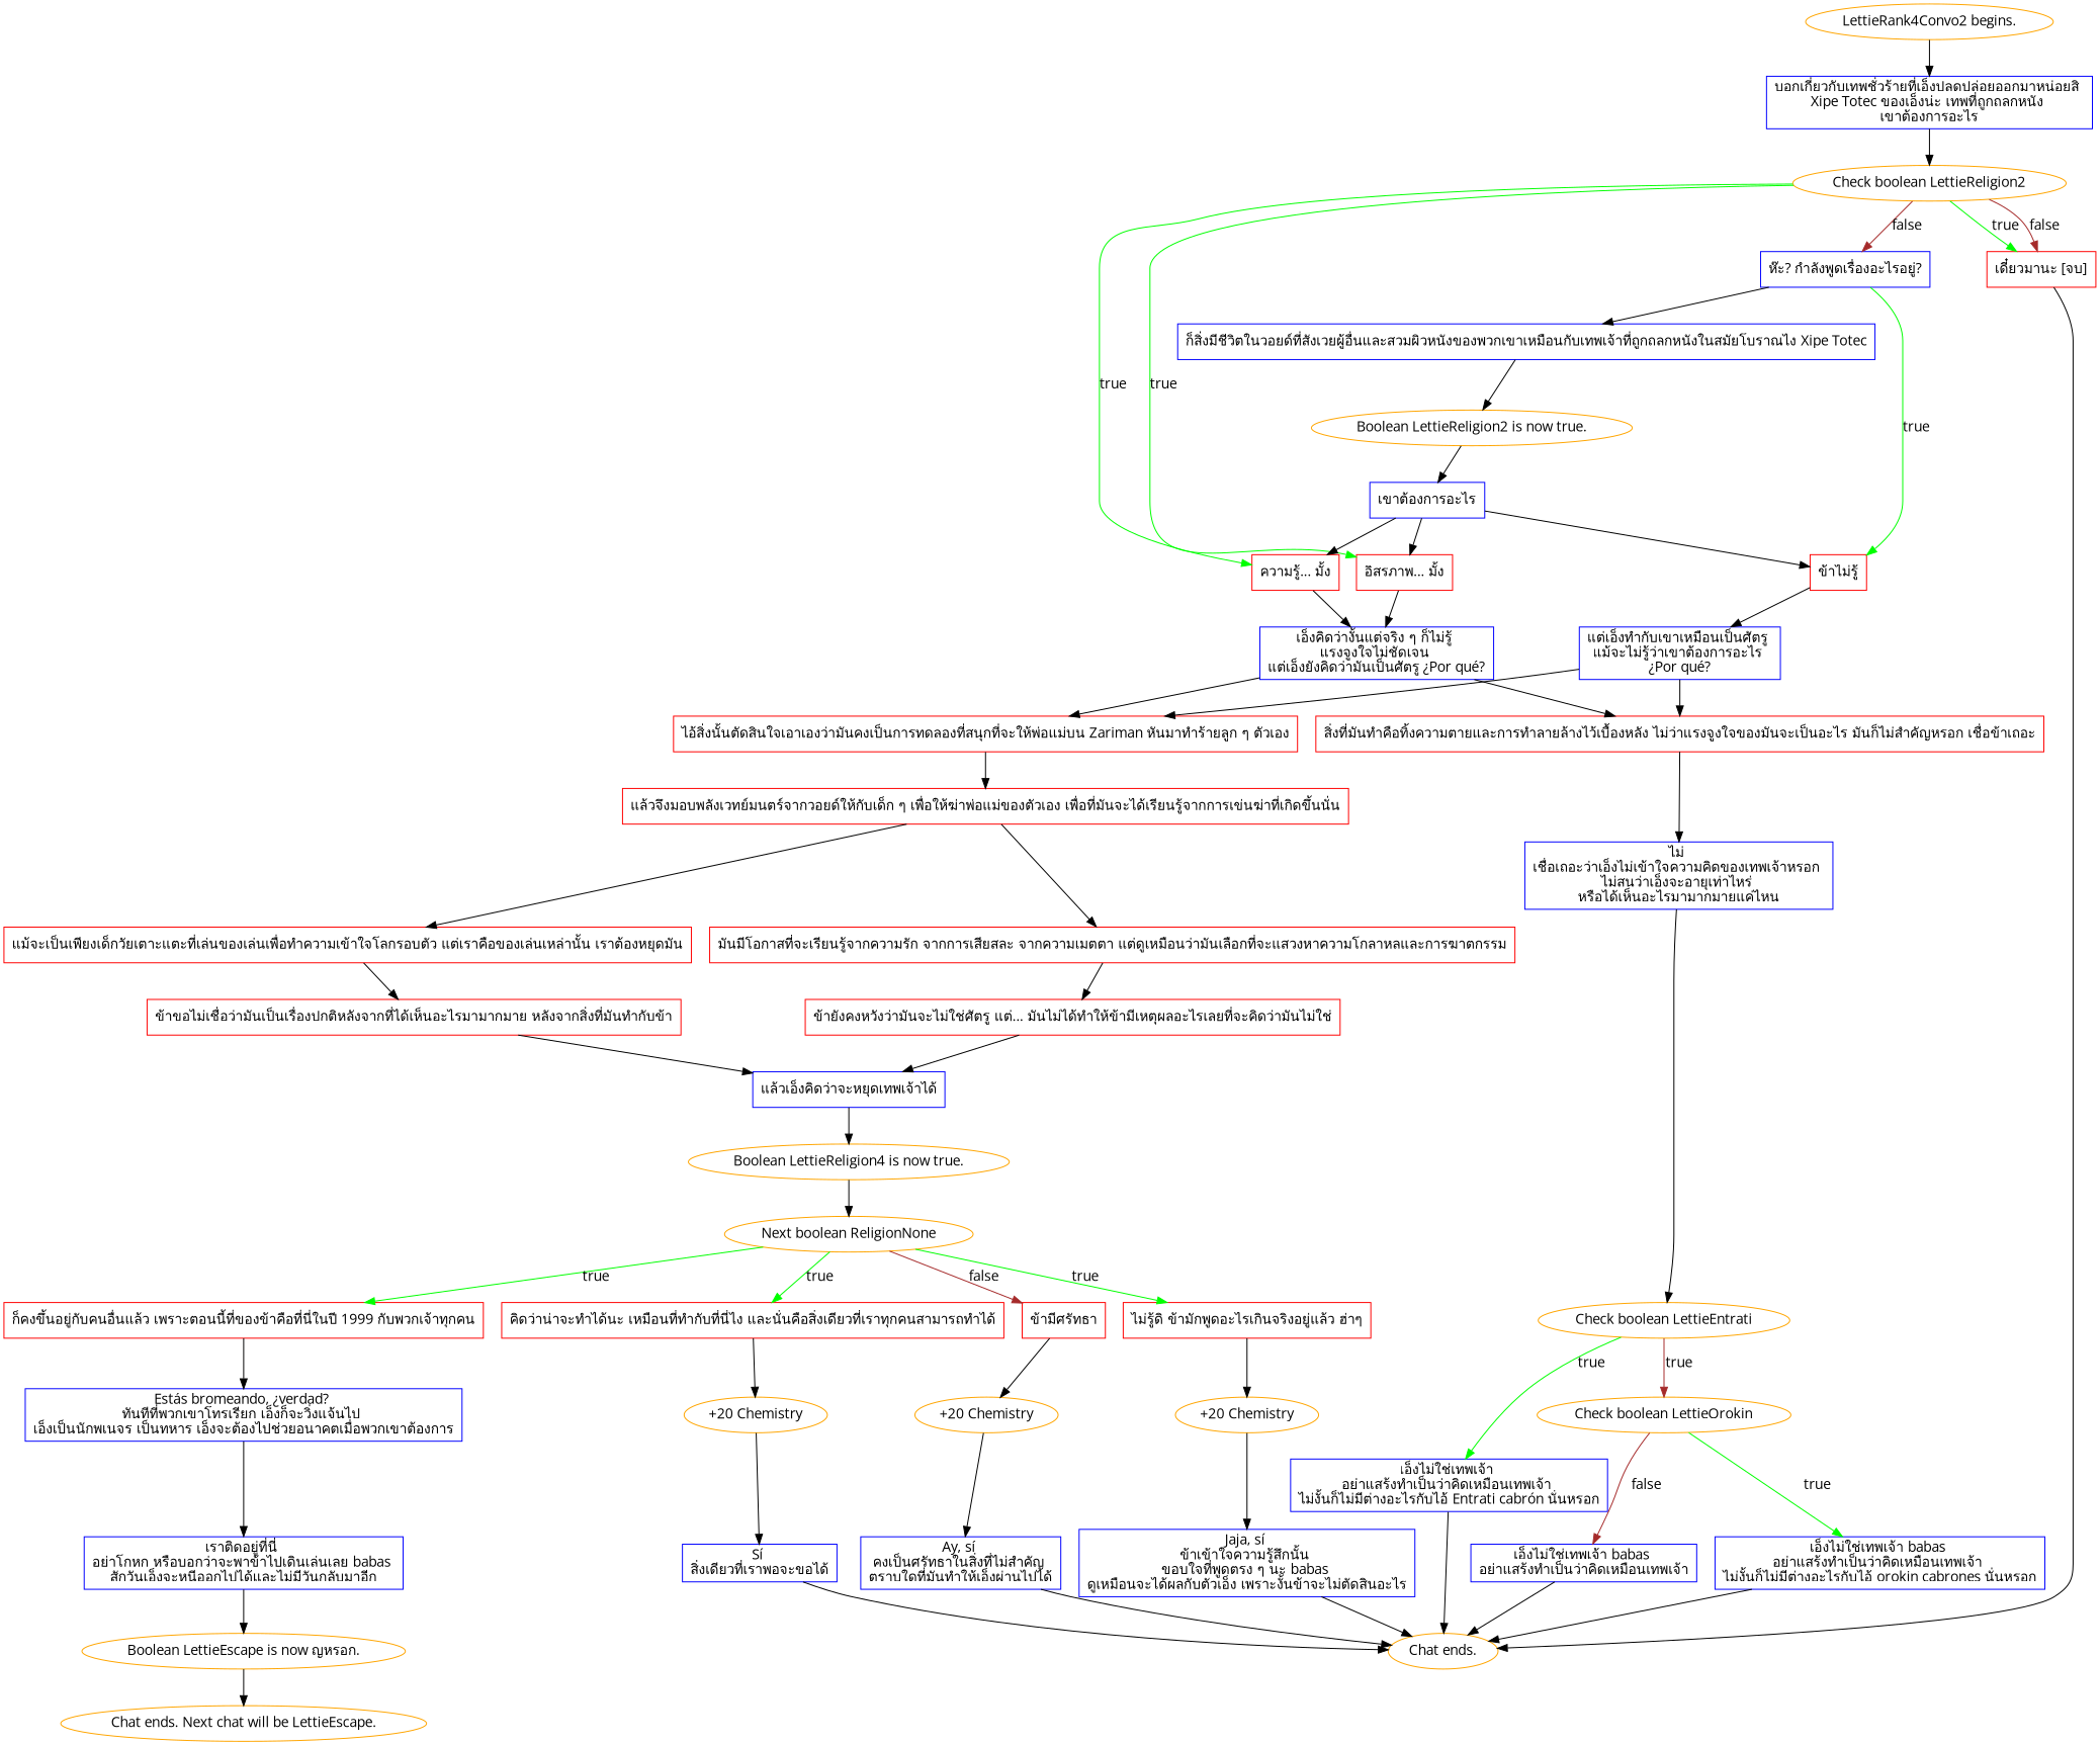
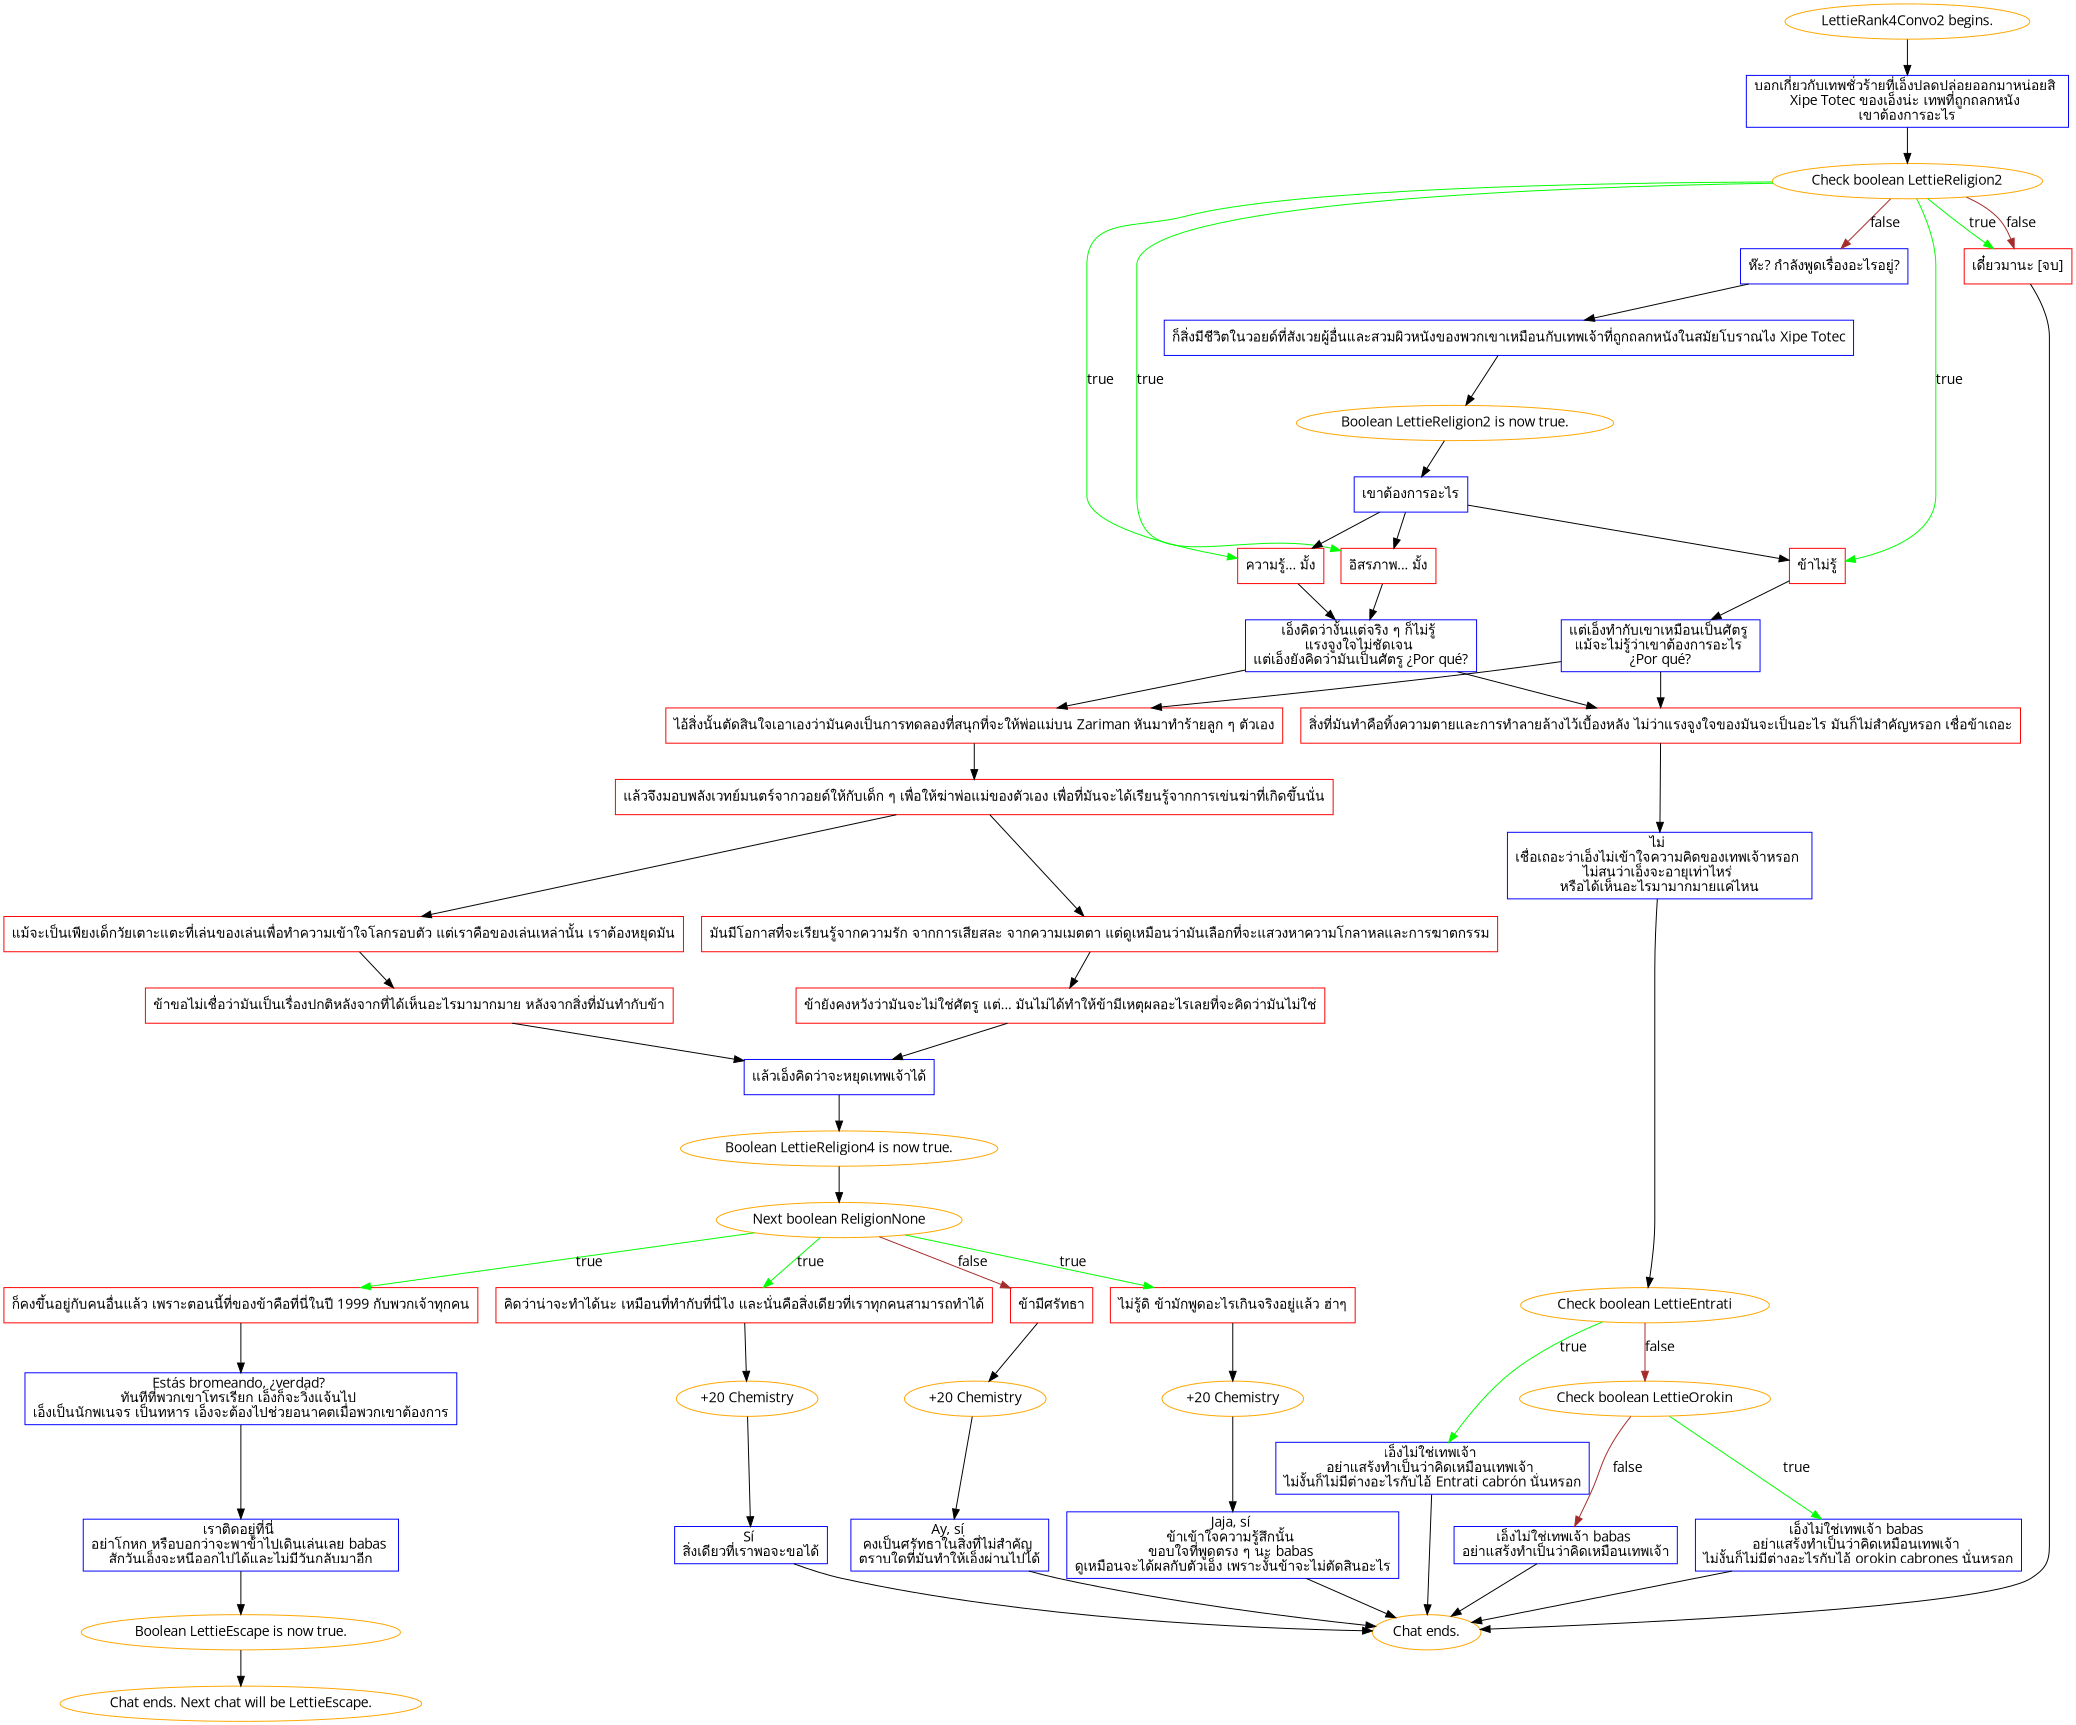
  digraph {
    fontname="Open Sans"
    node [color=blue fontname="Open Sans" shape=box]
    edge [fontname="Open Sans"]
    "LettieRank4Convo2 begins." [color=orange shape=""]
    n2 [label="บอกเกี่ยวกับเทพชั่วร้ายที่เอ็งปลดปล่อยออกมาหน่อยสิ \nXipe Totec ของเอ็งน่ะ เทพที่ถูกถลกหนัง \nเขาต้องการอะไร"]
    n3 [color=orange label="Check boolean LettieReligion2" shape=""]
    n4 [color=red label="อิสรภาพ... มั้ง"]
    n5 [color=red label="ความรู้... มั้ง"]
    n6 [color=red label="ข้าไม่รู้"]
    n7 [color=red label="เดี๋ยวมานะ [จบ]"]
    n8 [label="ห๊ะ? กำลังพูดเรื่องอะไรอยู่?"]
    n9 [label="เอ็งคิดว่างั้นแต่จริง ๆ ก็ไม่รู้ \nแรงจูงใจไม่ชัดเจน \nแต่เอ็งยังคิดว่ามันเป็นศัตรู ¿Por qué?"]
    n10 [label="แต่เอ็งทำกับเขาเหมือนเป็นศัตรู \nแม้จะไม่รู้ว่าเขาต้องการอะไร \n¿Por qué?"]
    "Chat ends." [color=orange shape=""]
    n12 [label="ก็สิ่งมีชีวิตในวอยด์ที่สังเวยผู้อื่นและสวมผิวหนังของพวกเขาเหมือนกับเทพเจ้าที่ถูกถลกหนังในสมัยโบราณไง Xipe Totec"]
    n13 [color=red label="ไอ้สิ่งนั้นตัดสินใจเอาเองว่ามันคงเป็นการทดลองที่สนุกที่จะให้พ่อแม่บน Zariman หันมาทำร้ายลูก ๆ ตัวเอง"]
    n14 [color=red label="สิ่งที่มันทำคือทิ้งความตายและการทำลายล้างไว้เบื้องหลัง ไม่ว่าแรงจูงใจของมันจะเป็นอะไร มันก็ไม่สำคัญหรอก เชื่อข้าเถอะ"]
    n15 [color=orange label="Boolean LettieReligion2 is now true." shape=""]
    n16 [color=red label="แล้วจึงมอบพลังเวทย์มนตร์จากวอยด์ให้กับเด็ก ๆ เพื่อให้ฆ่าพ่อแม่ของตัวเอง เพื่อที่มันจะได้เรียนรู้จากการเข่นฆ่าที่เกิดขึ้นนั่น"]
    n17 [label="ไม่ \nเชื่อเถอะว่าเอ็งไม่เข้าใจความคิดของเทพเจ้าหรอก \nไม่สนว่าเอ็งจะอายุเท่าไหร่ \nหรือได้เห็นอะไรมามากมายแค่ไหน"]
    n18 [label="เขาต้องการอะไร"]
    n19 [color=red label="มันมีโอกาสที่จะเรียนรู้จากความรัก จากการเสียสละ จากความเมตตา แต่ดูเหมือนว่ามันเลือกที่จะแสวงหาความโกลาหลและการฆาตกรรม"]
    n20 [color=red label="แม้จะเป็นเพียงเด็กวัยเตาะแตะที่เล่นของเล่นเพื่อทำความเข้าใจโลกรอบตัว แต่เราคือของเล่นเหล่านั้น เราต้องหยุดมัน"]
    n21 [color=orange label="Check boolean LettieEntrati" shape=""]
    n22 [color=red label="ข้ายังคงหวังว่ามันจะไม่ใช่ศัตรู แต่... มันไม่ได้ทำให้ข้ามีเหตุผลอะไรเลยที่จะคิดว่ามันไม่ใช่"]
    n23 [color=red label="ข้าขอไม่เชื่อว่ามันเป็นเรื่องปกติหลังจากที่ได้เห็นอะไรมามากมาย หลังจากสิ่งที่มันทำกับข้า"]
    n24 [label="เอ็งไม่ใช่เทพเจ้า \nอย่าแสร้งทำเป็นว่าคิดเหมือนเทพเจ้า \nไม่งั้นก็ไม่มีต่างอะไรกับไอ้ Entrati cabrón นั่นหรอก"]
    n25 [color=orange label="Check boolean LettieOrokin" shape=""]
    n26 [label="แล้วเอ็งคิดว่าจะหยุดเทพเจ้าได้"]
    n27 [label="เอ็งไม่ใช่เทพเจ้า babas \nอย่าแสร้งทำเป็นว่าคิดเหมือนเทพเจ้า \nไม่งั้นก็ไม่มีต่างอะไรกับไอ้ orokin cabrones นั่นหรอก"]
    n28 [label="เอ็งไม่ใช่เทพเจ้า babas \nอย่าแสร้งทำเป็นว่าคิดเหมือนเทพเจ้า"]
    n29 [color=orange label="Boolean LettieReligion4 is now true." shape=""]
    n30 [color=orange label="Next boolean ReligionNone" shape=""]
    n31 [color=red label="ไม่รู้ดิ ข้ามักพูดอะไรเกินจริงอยู่แล้ว ฮ่าๆ"]
    n32 [color=red label="คิดว่าน่าจะทำได้นะ เหมือนที่ทำกับที่นี่ไง และนั่นคือสิ่งเดียวที่เราทุกคนสามารถทำได้"]
    n33 [color=red label="ก็คงขึ้นอยู่กับคนอื่นแล้ว เพราะตอนนี้ที่ของข้าคือที่นี่ในปี 1999 กับพวกเจ้าทุกคน"]
    n34 [color=red label="ข้ามีศรัทธา"]
    n35 [color=orange label="+20 Chemistry" shape=""]
    n36 [color=orange label="+20 Chemistry" shape=""]
    n37 [label="Estás bromeando, ¿verdad? \nทันทีที่พวกเขาโทรเรียก เอ็งก็จะวิ่งแจ้นไป \nเอ็งเป็นนักพเนจร เป็นทหาร เอ็งจะต้องไปช่วยอนาคตเมื่อพวกเขาต้องการ"]
    n38 [color=orange label="+20 Chemistry" shape=""]
    n39 [label="Jaja, sí \nข้าเข้าใจความรู้สึกนั้น \nขอบใจที่พูดตรง ๆ นะ babas \nดูเหมือนจะได้ผลกับตัวเอ็ง เพราะงั้นข้าจะไม่ตัดสินอะไร"]
    n40 [label="Sí \nสิ่งเดียวที่เราพอจะขอได้"]
    n41 [label="เราติดอยู่ที่นี่ \nอย่าโกหก หรือบอกว่าจะพาข้าไปเดินเล่นเลย babas \nสักวันเอ็งจะหนีออกไปได้และไม่มีวันกลับมาอีก"]
    n42 [label="Ay, sí \nคงเป็นศรัทธาในสิ่งที่ไม่สำคัญ \nตราบใดที่มันทำให้เอ็งผ่านไปได้"]
-   n43 [color=orange label="Boolean LettieEscape is now ญหรอก." shape=""]
+   n43 [color=orange label="Boolean LettieEscape is now true." shape=""]
    "Chat ends. Next chat will be LettieEscape." [color=orange shape=""]
    "LettieRank4Convo2 begins." -> n2
    n2 -> n3
    n3 -> n4 [color=green label=true]
    n3 -> n5 [color=green label=true]
-   n8 -> n6 [color=green label=true]
+   n3 -> n6 [color=green label=true]
    n3 -> n7 [color=green label=true]
    n3 -> n7 [color=brown label=false]
    n3 -> n8 [color=brown label=false]
    n4 -> n9
    n5 -> n9
    n6 -> n10
    n7 -> "Chat ends."
    n8 -> n12
    n9 -> n13
    n9 -> n14
    n10 -> n13
    n10 -> n14
    n12 -> n15
    n13 -> n16
    n14 -> n17
    n15 -> n18
    n16 -> n19
    n16 -> n20
    n17 -> n21
    n18 -> n4
    n18 -> n5
    n18 -> n6
    n19 -> n22
    n20 -> n23
    n21 -> n24 [color=green label=true]
-   n21 -> n25 [color=brown label=true]
+   n21 -> n25 [color=brown label=false]
    n22 -> n26
    n23 -> n26
    n24 -> "Chat ends."
    n25 -> n27 [color=green label=true]
    n25 -> n28 [color=brown label=false]
    n26 -> n29
    n27 -> "Chat ends."
    n28 -> "Chat ends."
    n29 -> n30
    n30 -> n31 [color=green label=true]
    n30 -> n32 [color=green label=true]
    n30 -> n33 [color=green label=true]
    n30 -> n34 [color=brown label=false]
    n31 -> n35
    n32 -> n36
    n33 -> n37
    n34 -> n38
    n35 -> n39
    n36 -> n40
    n37 -> n41
    n38 -> n42
    n39 -> "Chat ends."
    n40 -> "Chat ends."
    n41 -> n43
    n42 -> "Chat ends."
    n43 -> "Chat ends. Next chat will be LettieEscape."
  }
